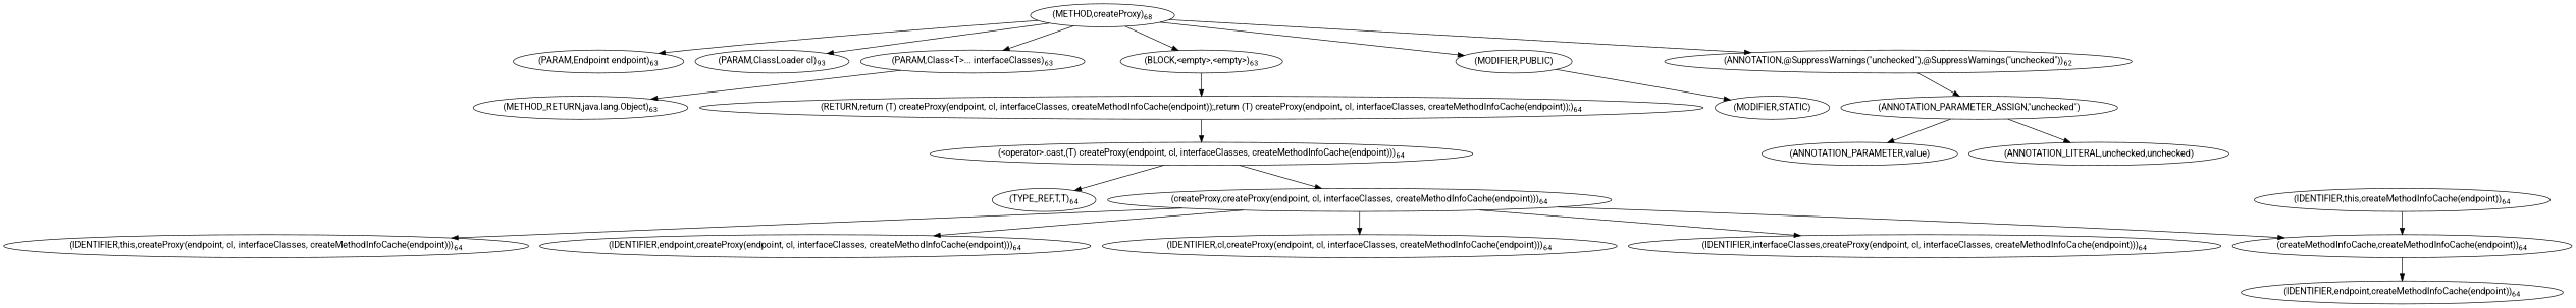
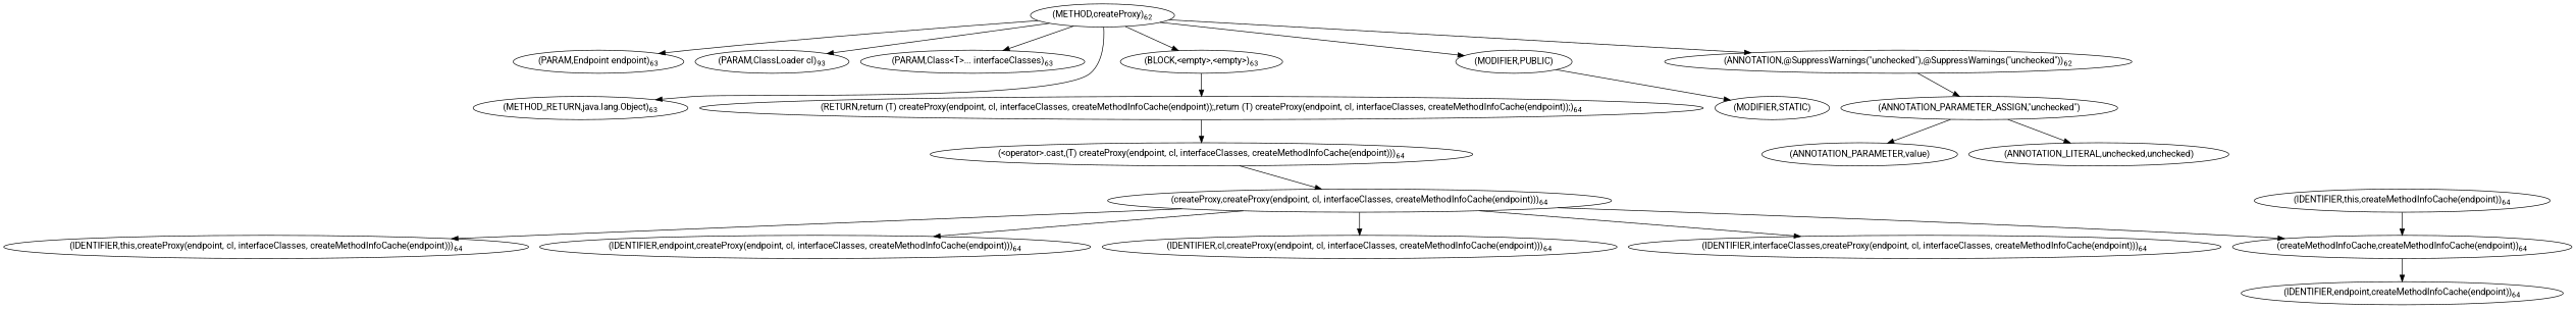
  digraph {
    fontname=Roboto
    node [fontname=Roboto]
    edge [fontname=Roboto]
-   n1 [label=<(METHOD,createProxy)<SUB>68</SUB>>]
+   n1 [label=<(METHOD,createProxy)<SUB>62</SUB>>]
    n2 [label=<(PARAM,Endpoint endpoint)<SUB>63</SUB>>]
    n3 [label=<(PARAM,ClassLoader cl)<SUB>93</SUB>>]
    n4 [label=<(PARAM,Class&lt;T&gt;... interfaceClasses)<SUB>63</SUB>>]
    n5 [label=<(BLOCK,&lt;empty&gt;,&lt;empty&gt;)<SUB>63</SUB>>]
    n6 [label=<(MODIFIER,PUBLIC)>]
    n7 [label=<(ANNOTATION,@SuppressWarnings(&quot;unchecked&quot;),@SuppressWarnings(&quot;unchecked&quot;))<SUB>62</SUB>>]
    n8 [label=<(METHOD_RETURN,java.lang.Object)<SUB>63</SUB>>]
    n9 [label=<(RETURN,return (T) createProxy(endpoint, cl, interfaceClasses, createMethodInfoCache(endpoint));,return (T) createProxy(endpoint, cl, interfaceClasses, createMethodInfoCache(endpoint));)<SUB>64</SUB>>]
    n10 [label=<(MODIFIER,STATIC)>]
    n11 [label=<(ANNOTATION_PARAMETER_ASSIGN,&quot;unchecked&quot;)>]
    n12 [label=<(&lt;operator&gt;.cast,(T) createProxy(endpoint, cl, interfaceClasses, createMethodInfoCache(endpoint)))<SUB>64</SUB>>]
-   n13 [label=<(TYPE_REF,T,T)<SUB>64</SUB>>]
    n14 [label=<(createProxy,createProxy(endpoint, cl, interfaceClasses, createMethodInfoCache(endpoint)))<SUB>64</SUB>>]
    n15 [label=<(IDENTIFIER,this,createProxy(endpoint, cl, interfaceClasses, createMethodInfoCache(endpoint)))<SUB>64</SUB>>]
    n16 [label=<(IDENTIFIER,endpoint,createProxy(endpoint, cl, interfaceClasses, createMethodInfoCache(endpoint)))<SUB>64</SUB>>]
    n17 [label=<(IDENTIFIER,cl,createProxy(endpoint, cl, interfaceClasses, createMethodInfoCache(endpoint)))<SUB>64</SUB>>]
    n18 [label=<(IDENTIFIER,interfaceClasses,createProxy(endpoint, cl, interfaceClasses, createMethodInfoCache(endpoint)))<SUB>64</SUB>>]
    n19 [label=<(createMethodInfoCache,createMethodInfoCache(endpoint))<SUB>64</SUB>>]
    n20 [label=<(IDENTIFIER,endpoint,createMethodInfoCache(endpoint))<SUB>64</SUB>>]
    n21 [label=<(IDENTIFIER,this,createMethodInfoCache(endpoint))<SUB>64</SUB>>]
    n22 [label=<(ANNOTATION_PARAMETER,value)>]
    n23 [label=<(ANNOTATION_LITERAL,unchecked,unchecked)>]
    n1 -> n2
    n1 -> n3
    n1 -> n4
    n1 -> n5
    n1 -> n6
    n1 -> n7
-   n4 -> n8
+   n1 -> n8
    n5 -> n9
    n6 -> n10
    n7 -> n11
    n9 -> n12
    n11 -> n22
    n11 -> n23
-   n12 -> n13
    n12 -> n14
    n14 -> n15
    n14 -> n16
    n14 -> n17
    n14 -> n18
    n14 -> n19
    n19 -> n20
    n21 -> n19
  }
